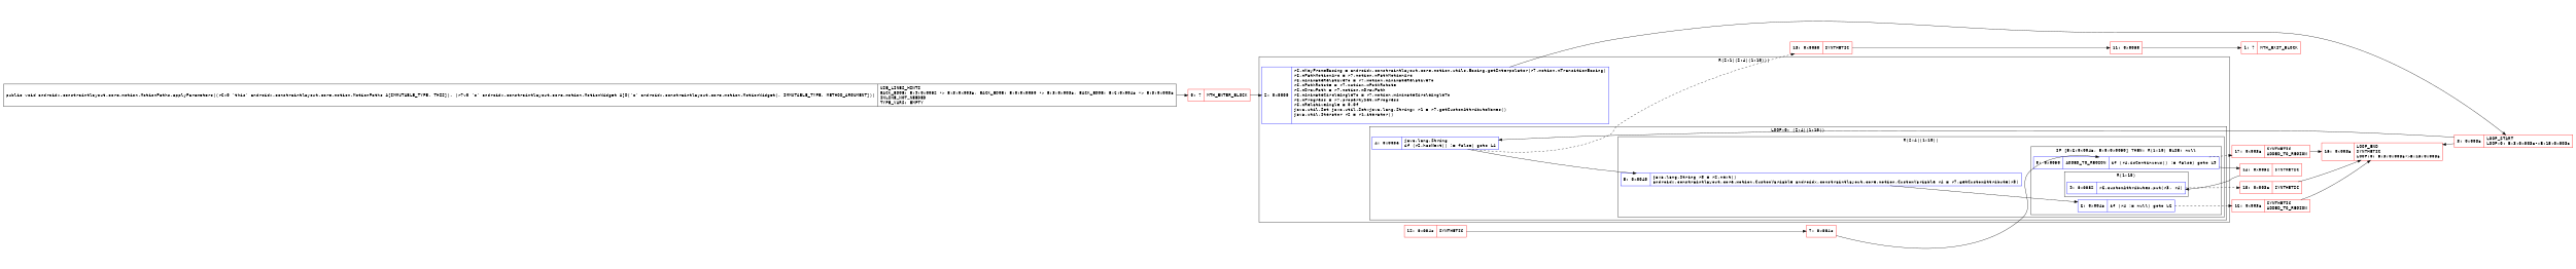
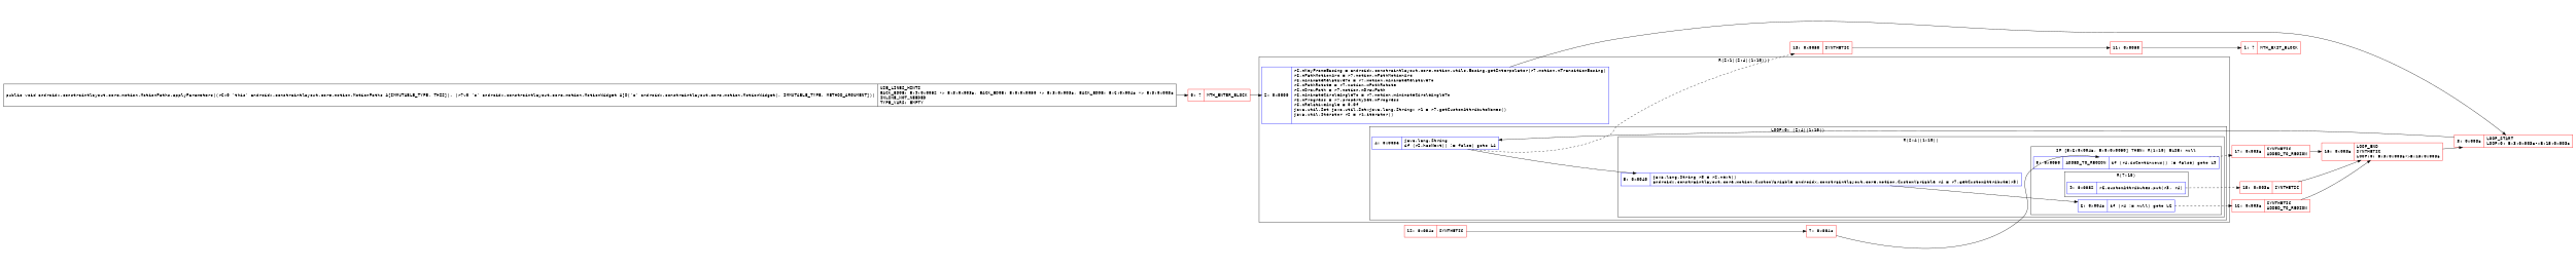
  digraph {
    fontname="DejaVu Sans Mono"
    rankdir=LR
    node [color=red fontname="DejaVu Sans Mono" shape=record]
    edge [fontname="DejaVu Sans Mono"]
    n1 [color=blue label="{9\:\ 0x0052|r6.customAttributes.put(r3, r4)\l}"]
    n2 [color=blue label="{6\:\ 0x004a|if (r4 != null) goto L6\l}"]
    n3 [color=blue label="{8\:\ 0x0050|ADDED_TO_REGION\l|if (r4.isContinuous() != false) goto L9\l}"]
    n4 [color=blue label="{5\:\ 0x0040|java.lang.String r3 = r2.next()\landroidx.constraintlayout.core.motion.CustomVariable androidx.constraintlayout.core.motion.CustomVariable r4 = r7.getCustomAttribute(r3)\l}"]
    n5 [color=blue label="{4\:\ 0x003e|java.lang.String \lif (r2.hasNext() != false) goto L4\l}"]
    n6 [color=blue label="{2\:\ 0x0000|r6.mKeyFrameEasing = androidx.constraintlayout.core.motion.utils.Easing.getInterpolator(r7.motion.mTransitionEasing)\lr6.mPathMotionArc = r7.motion.mPathMotionArc\lr6.mAnimateRelativeTo = r7.motion.mAnimateRelativeTo\lr6.mPathRotate = r7.motion.mPathRotate\lr6.mDrawPath = r7.motion.mDrawPath\lr6.mAnimateCircleAngleTo = r7.motion.mAnimateCircleAngleTo\lr6.mProgress = r7.propertySet.mProgress\lr6.mRelativeAngle = 0.0f\ljava.util.Set java.util.Set\<java.lang.String\> r1 = r7.getCustomAttributeNames()\ljava.util.Iterator r2 = r1.iterator()\l\l}"]
    n7 [label="{18\:\ 0x003a|SYNTHETIC\l}"]
    n8 [label="{16\:\ 0x003a|SYNTHETIC\lADDED_TO_REGION\l}"]
-   n9 [label="{14\:\ 0x0052|SYNTHETIC\l}"]
    n10 [label="{17\:\ 0x003a|SYNTHETIC\lADDED_TO_REGION\l}"]
    n11 [label="{13\:\ 0x0058|SYNTHETIC\l}"]
    n12 [label="{3\:\ 0x003a|LOOP_START\lLOOP:0: B:3:0x003a\-\>B:15:0x003a\l}"]
    n13 [label="{11\:\ 0x0058}"]
    n14 [label="{12\:\ 0x004c|SYNTHETIC\l}"]
    n15 [label="{7\:\ 0x004c}"]
    n16 [label="{15\:\ 0x003a|LOOP_END\lSYNTHETIC\lLOOP:0: B:3:0x003a\-\>B:15:0x003a\l}"]
    n17 [label="{0\:\ ?|MTH_ENTER_BLOCK\l}"]
    n18 [label="{1\:\ ?|MTH_EXIT_BLOCK\l}"]
    n19 [label="{public void androidx.constraintlayout.core.motion.MotionPaths.applyParameters((r6v0 'this' androidx.constraintlayout.core.motion.MotionPaths A[IMMUTABLE_TYPE, THIS]), (r7v0 'c' androidx.constraintlayout.core.motion.MotionWidget A[D('c' androidx.constraintlayout.core.motion.MotionWidget), IMMUTABLE_TYPE, METHOD_ARGUMENT]))  | USE_LINES_HINTS\lBACK_EDGE: B:9:0x0052 \-\> B:3:0x003a, BACK_EDGE: B:8:0x0050 \-\> B:3:0x003a, BACK_EDGE: B:6:0x004a \-\> B:3:0x003a\lINLINE_NOT_NEEDED\lTYPE_VARS: EMPTY\l}" color=""]
    subgraph cluster_1 {
      label="R(2:1|(2:4|(1:10)))"
      n6
      subgraph cluster_2 {
        label="LOOP:0: (2:4|(1:10))"
        n5
        subgraph cluster_3 {
          label="R(2:4|(1:10))"
          n4
          subgraph cluster_4 {
            label="IF [B:6:0x004a, B:8:0x0050] THEN: R(1:10) ELSE: null"
            n2
            n3
            subgraph cluster_5 {
-             label="R(1:10)"
+             label="R(7:10)"
              n1
            }
          }
        }
      }
    }
    n1 -> n7 [style=dashed]
    n2 -> n8 [style=dashed]
-   n3 -> n9
    n3 -> n10 [style=dashed]
    n4 -> n2
    n5 -> n4
    n5 -> n11 [style=dashed]
    n6 -> n12
    n7 -> n16
    n8 -> n16
-   n9 -> n1
    n10 -> n16
    n11 -> n13
    n12 -> n5
    n13 -> n18
    n14 -> n15
    n15 -> n3
-   n12 -> n16
+   n16 -> n12
    n17 -> n6
    n19 -> n17
  }
